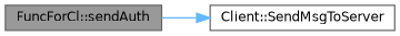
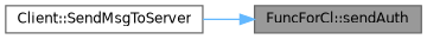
  digraph {
    rankdir=LR
    node [fontname=Helvetica fontsize=10 shape=box style=filled]
    n1 [color=gray40 fillcolor=grey60 fontcolor=black height=0.2 label="FuncForCl::sendAuth" width=0.4]
    n2 [color=grey40 fillcolor=white height=0.2 label="Client::SendMsgToServer" width=0.4]
-   n1 -> n2 [color=steelblue1 fontname=Helvetica fontsize=10 labelfontname=Helvetica labelfontsize=10 style=solid]
+   n2 -> n1 [color=steelblue1 fontname=Helvetica fontsize=10 labelfontname=Helvetica labelfontsize=10 style=solid]
  }
